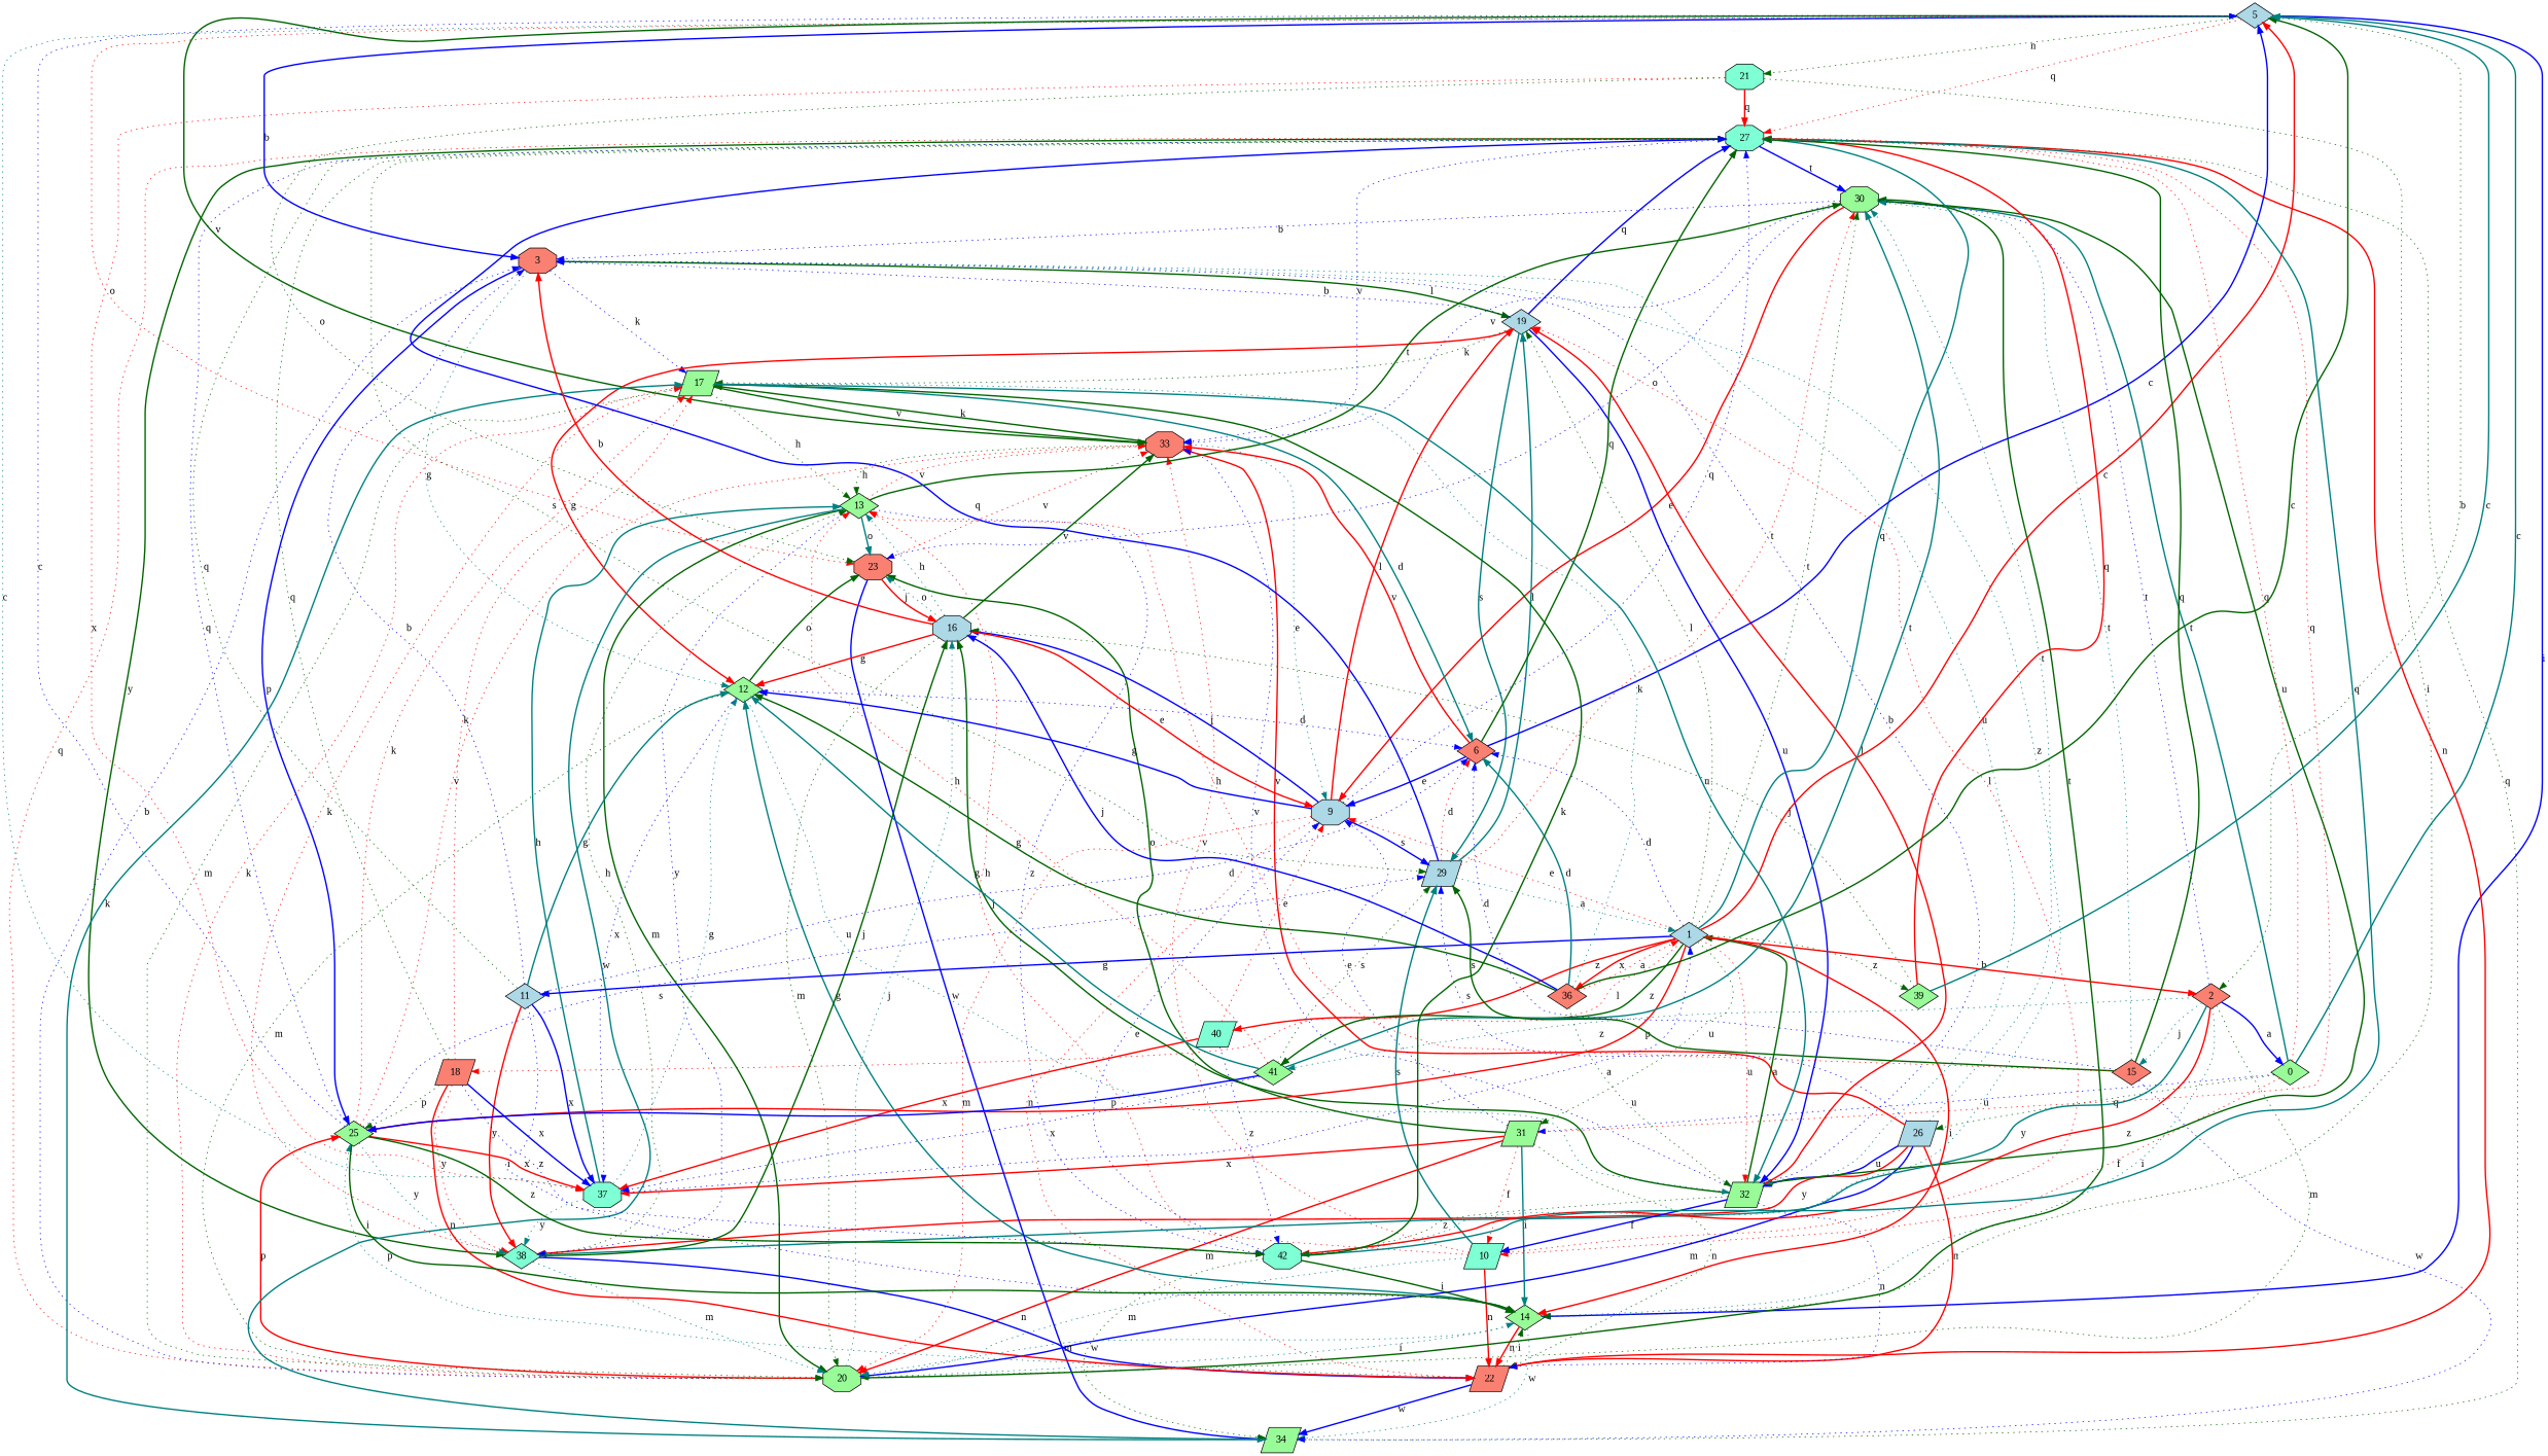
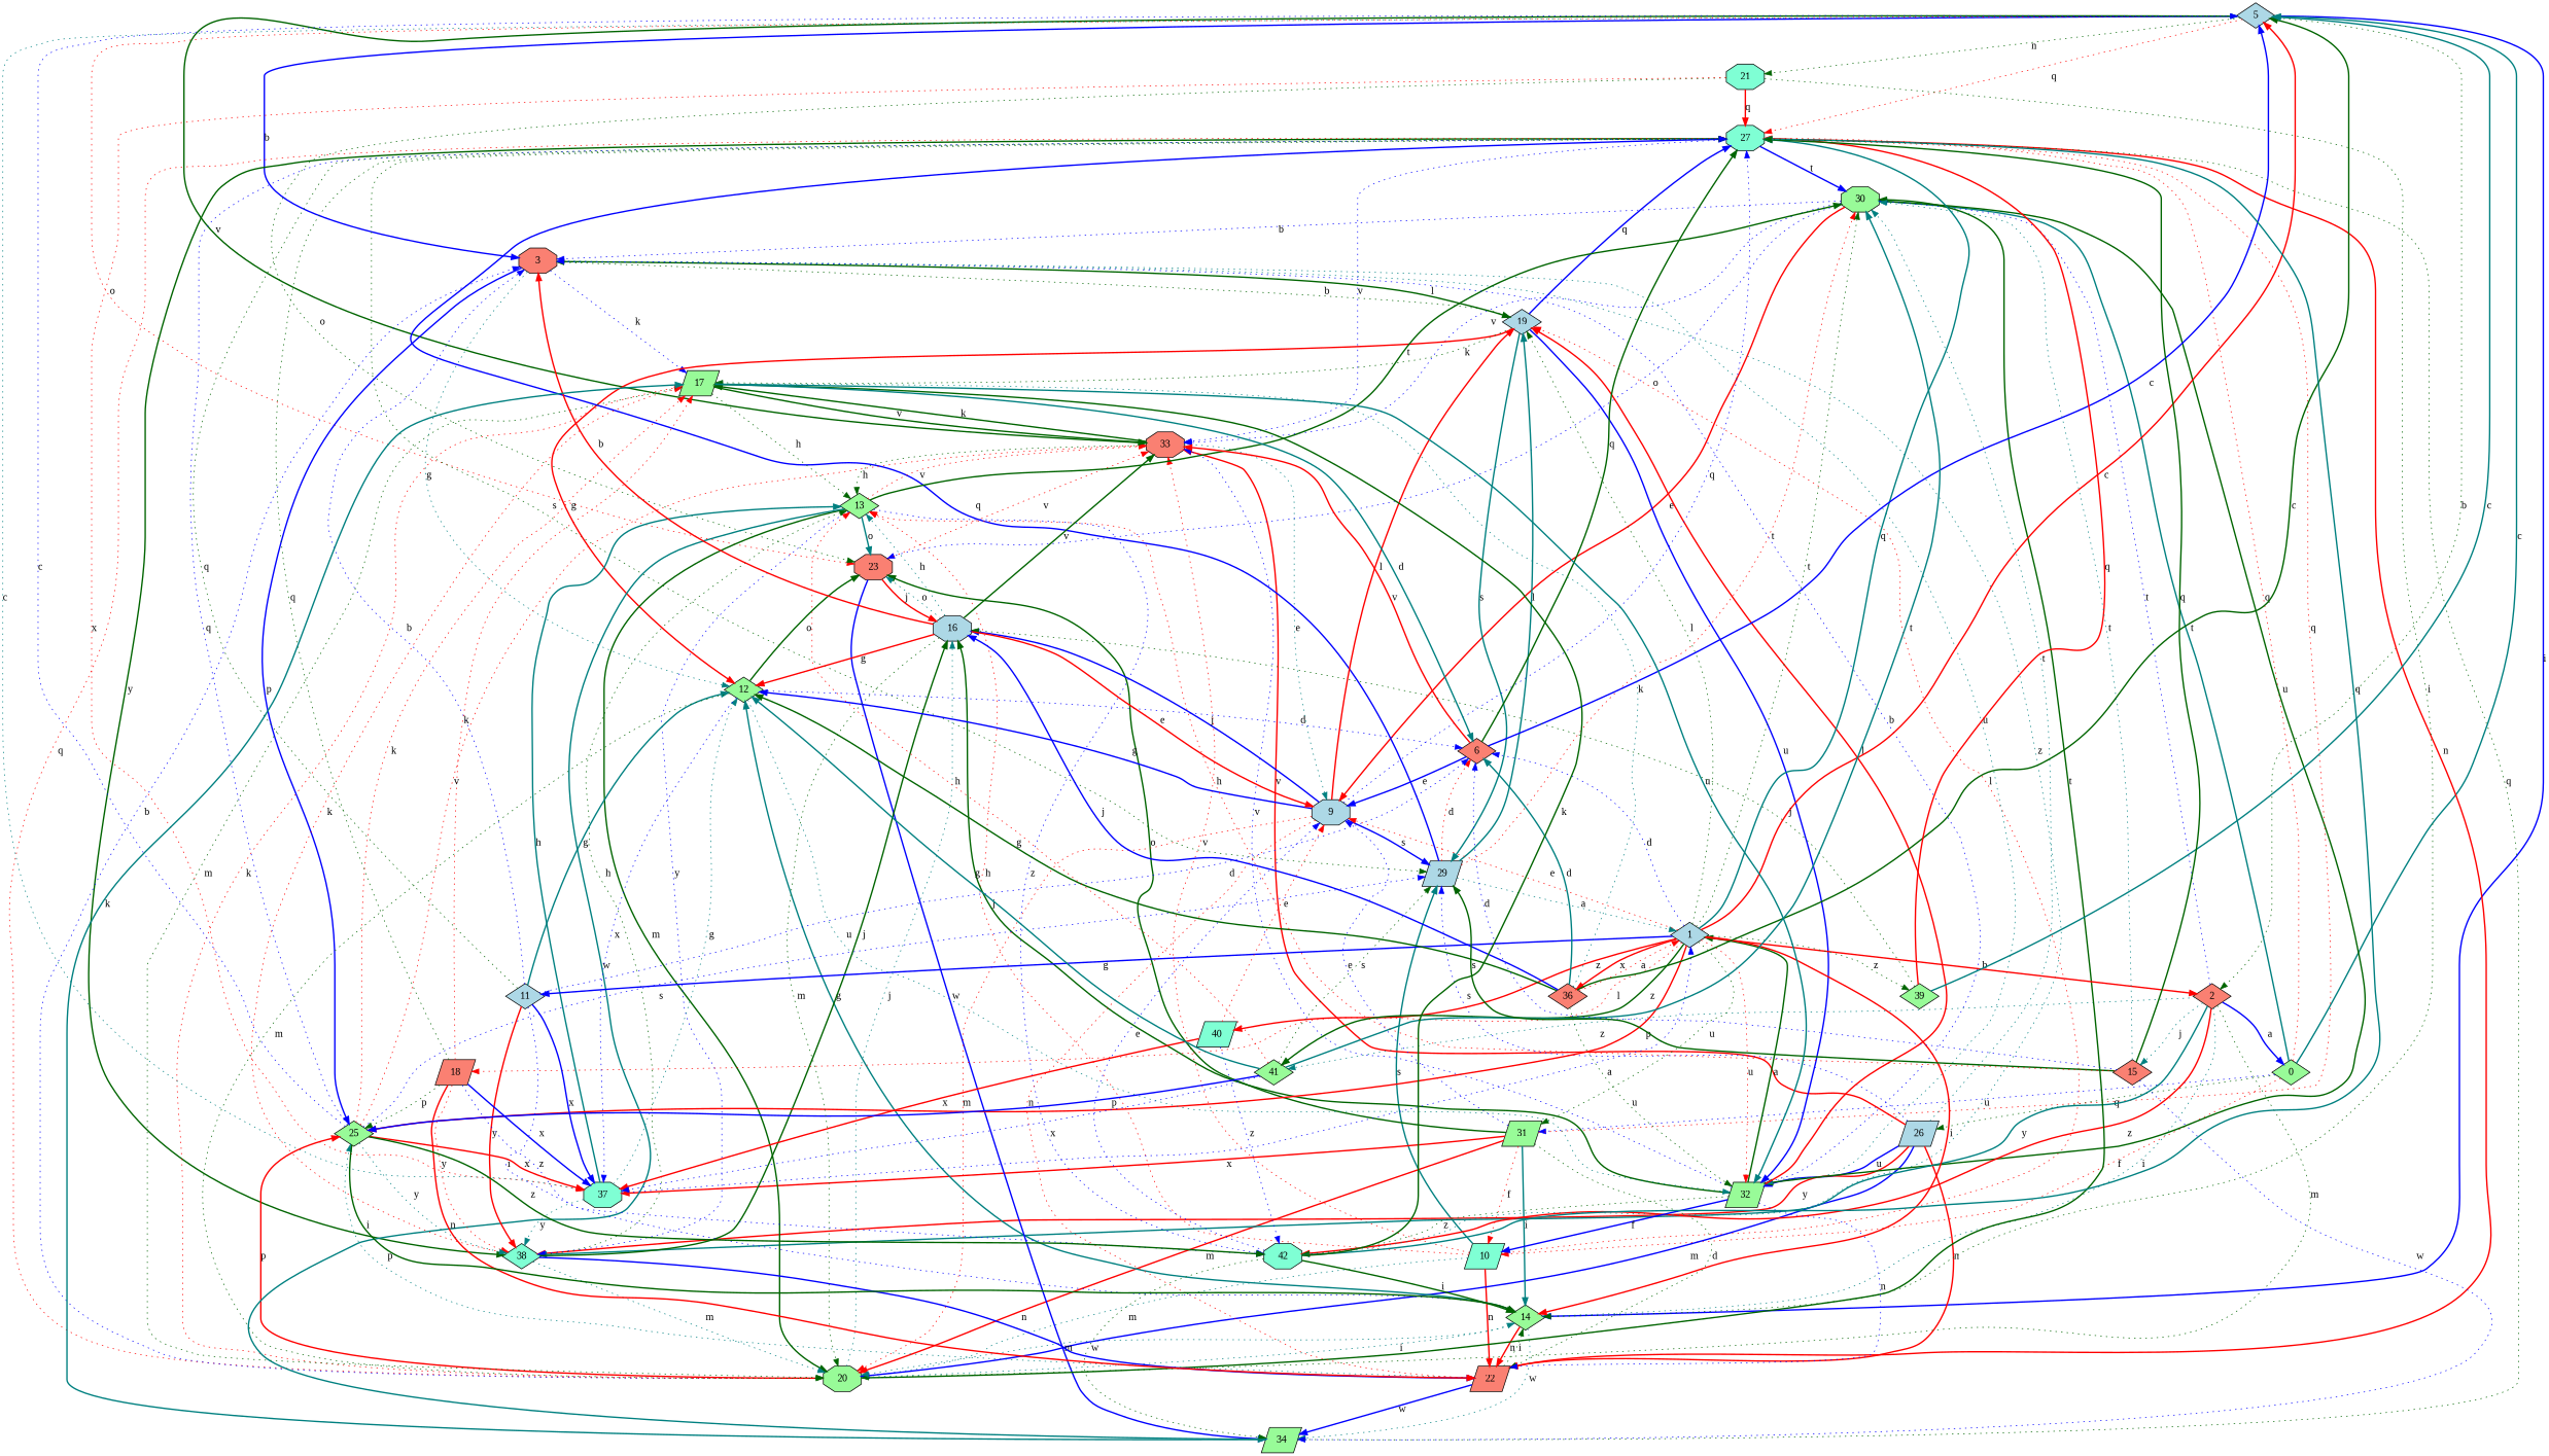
  strict digraph {
    fontname="Liberation Serif"
    node [fillcolor=palegreen fontname="Liberation Serif" shape=diamond style=filled]
    edge [color=red fontname="Liberation Serif" style=dotted]
    5 [fillcolor=lightblue]
    0
    10 [fillcolor=aquamarine shape=parallelogram]
    26 [fillcolor=lightblue shape=parallelogram]
    27 [fillcolor=aquamarine shape=octagon]
    30 [shape=octagon]
    31 [shape=parallelogram]
    2 [fillcolor=salmon]
    14
    3 [fillcolor=salmon shape=octagon]
    21 [fillcolor=aquamarine shape=octagon]
    23 [fillcolor=salmon shape=octagon]
    33 [fillcolor=salmon shape=octagon]
    19 [fillcolor=lightblue]
    20 [shape=octagon]
    22 [fillcolor=salmon shape=parallelogram]
    29 [fillcolor=lightblue shape=parallelogram]
    13
    32 [shape=parallelogram]
    38 [fillcolor=aquamarine]
    9 [fillcolor=lightblue shape=octagon]
    37 [fillcolor=aquamarine shape=octagon]
    1 [fillcolor=lightblue]
    6 [fillcolor=salmon]
    11 [fillcolor=lightblue]
    18 [fillcolor=salmon shape=parallelogram]
    25
    36 [fillcolor=salmon]
    39
    40 [fillcolor=aquamarine shape=parallelogram]
    41
    15 [fillcolor=salmon]
    42 [fillcolor=aquamarine shape=octagon]
    12
    16 [fillcolor=lightblue shape=octagon]
    34 [shape=parallelogram]
    17 [shape=parallelogram]
    5 -> 27 [label=q]
    5 -> 2 [color=darkgreen label=b]
    5 -> 14 [color=blue label=i style=bold]
    5 -> 3 [color=blue label=b style=bold]
    5 -> 21 [color=darkgreen label=n]
    5 -> 23 [label=o]
    5 -> 33 [color=darkgreen label=v style=bold]
    0 -> 5 [color=teal label=c style=bold]
    0 -> 10 [label=f]
    0 -> 26 [color=darkgreen label=q]
    0 -> 27 [label=q]
    0 -> 30 [color=teal label=t style=bold]
    0 -> 31 [color=blue label=u]
    10 -> 33 [label=v]
    10 -> 19 [label=l]
    10 -> 20 [color=teal label=m]
    10 -> 22 [label=n style=bold]
    10 -> 29 [color=teal label=s style=bold]
    10 -> 13 [label=h]
    26 -> 30 [color=teal label=t]
    26 -> 33 [label=v style=bold]
    26 -> 20 [color=blue label=m style=bold]
    26 -> 22 [label=n style=bold]
    26 -> 29 [color=blue label=s]
    26 -> 32 [color=blue label=u style=bold]
    26 -> 38 [label=y style=bold]
    27 -> 30 [color=blue label=t style=bold]
    27 -> 33 [color=blue label=v]
    27 -> 22 [label=n style=bold]
    27 -> 29 [color=darkgreen label=s]
    27 -> 38 [color=darkgreen label=y style=bold]
    30 -> 3 [color=blue label=b]
    30 -> 23 [color=blue label=o]
    30 -> 33 [color=blue label=v]
    30 -> 32 [color=darkgreen label=u style=bold]
    30 -> 9 [label=e style=bold]
    31 -> 10 [label=f]
    31 -> 27 [label=q]
    31 -> 14 [color=teal label=i style=bold]
    31 -> 23 [color=darkgreen label=o style=bold]
    31 -> 20 [label=m style=bold]
-   31 -> 22 [color=darkgreen label=n]
+   31 -> 22 [color=darkgreen label=d]
    31 -> 9 [color=blue label=e]
    31 -> 37 [label=x style=bold]
    2 -> 0 [color=blue label=a style=bold]
    2 -> 30 [color=blue label=t]
    2 -> 14 [color=teal label=i]
    2 -> 20 [color=darkgreen label=m]
    2 -> 38 [color=teal label=y style=bold]
    2 -> 41 [color=teal label=z]
    2 -> 15 [color=teal label=j]
    2 -> 42 [label=z style=bold]
    14 -> 20 [color=teal label=m]
    14 -> 22 [label=n style=bold]
    14 -> 12 [color=teal label=g style=bold]
    14 -> 34 [color=teal label=w]
    3 -> 19 [color=darkgreen label=l style=bold]
    3 -> 32 [color=teal label=u]
    3 -> 25 [color=blue label=p style=bold]
    3 -> 42 [color=teal label=z]
    3 -> 12 [color=teal label=g]
    3 -> 17 [color=blue label=k]
    21 -> 27 [label=q style=bold]
    21 -> 14 [color=darkgreen label=i]
    21 -> 23 [color=darkgreen label=o]
    21 -> 37 [label=x]
    23 -> 33 [label=v]
    23 -> 16 [label=j style=bold]
    23 -> 34 [color=blue label=w style=bold]
    33 -> 13 [color=darkgreen label=h]
    33 -> 9 [color=teal label=e]
    33 -> 17 [color=darkgreen label=k style=bold]
    19 -> 27 [color=blue label=q style=bold]
-   19 -> 3 [color=blue label=b]
+   19 -> 3 [color=darkgreen label=b]
    19 -> 29 [color=teal label=s style=bold]
    19 -> 32 [color=blue label=u style=bold]
    19 -> 12 [label=g style=bold]
    19 -> 17 [color=darkgreen label=k]
    20 -> 27 [label=q]
    20 -> 30 [color=darkgreen label=t style=bold]
    20 -> 14 [color=teal label=i]
    20 -> 3 [color=blue label=b]
    20 -> 25 [label=p style=bold]
    20 -> 16 [color=teal label=j]
    20 -> 17 [label=k]
    22 -> 14 [color=darkgreen label=i]
    22 -> 25 [color=teal label=p]
    22 -> 34 [color=blue label=w style=bold]
    29 -> 27 [color=blue label=q style=bold]
    29 -> 30 [label=t]
    29 -> 19 [color=teal label=l style=bold]
    29 -> 1 [color=teal label=a]
    29 -> 6 [label=d]
    13 -> 30 [color=darkgreen label=t style=bold]
    13 -> 23 [color=teal label=o style=bold]
    13 -> 33 [label=v]
    13 -> 20 [color=darkgreen label=m style=bold]
    13 -> 38 [color=blue label=y]
    13 -> 42 [color=blue label=z]
    13 -> 34 [color=teal label=w style=bold]
    32 -> 10 [color=blue label=f style=bold]
    32 -> 3 [color=blue label=b]
    32 -> 33 [color=blue label=v]
    32 -> 19 [label=l style=bold]
    32 -> 22 [color=blue label=n]
    32 -> 1 [color=darkgreen label=a style=bold]
    32 -> 42 [color=darkgreen label=z]
    32 -> 16 [color=darkgreen label=j style=bold]
    38 -> 20 [color=teal label=m]
    38 -> 22 [color=blue label=n style=bold]
    38 -> 13 [color=darkgreen label=h]
    38 -> 16 [color=darkgreen label=j style=bold]
    38 -> 17 [label=k]
    9 -> 27 [color=blue label=q]
    9 -> 19 [label=l style=bold]
    9 -> 20 [label=m]
    9 -> 22 [label=n]
    9 -> 29 [color=blue label=s style=bold]
    9 -> 12 [color=blue label=g style=bold]
    9 -> 16 [color=blue label=j style=bold]
    37 -> 5 [color=teal label=c]
    37 -> 13 [color=teal label=h style=bold]
    37 -> 38 [color=teal label=y]
    37 -> 1 [color=blue label=a]
    37 -> 12 [color=teal label=g]
    1 -> 5 [label=c style=bold]
    1 -> 27 [color=teal label=q style=bold]
    1 -> 30 [color=darkgreen label=t]
    1 -> 31 [color=darkgreen label=u]
    1 -> 2 [label=b style=bold]
    1 -> 14 [label=i style=bold]
    1 -> 19 [color=darkgreen label=l]
    1 -> 32 [label=u]
    1 -> 9 [label=e]
    1 -> 6 [color=blue label=d]
    1 -> 11 [color=blue label=g style=bold]
    1 -> 18 [label=l]
    1 -> 25 [label=p style=bold]
    1 -> 36 [label=x style=bold]
    1 -> 39 [color=darkgreen label=z]
    1 -> 40 [label=z style=bold]
    1 -> 41 [color=darkgreen label=z style=bold]
    6 -> 5 [color=blue label=c style=bold]
    6 -> 27 [color=darkgreen label=q style=bold]
    6 -> 33 [label=v style=bold]
    6 -> 9 [color=blue label=e style=bold]
    11 -> 27 [color=darkgreen label=q]
    11 -> 14 [color=blue label=i]
    11 -> 3 [color=blue label=b]
    11 -> 38 [label=y style=bold]
    11 -> 37 [color=blue label=x style=bold]
    11 -> 6 [color=blue label=d]
    11 -> 12 [color=teal label=g style=bold]
    18 -> 27 [color=darkgreen label=q]
    18 -> 22 [label=n style=bold]
    18 -> 38 [label=y]
    18 -> 37 [color=blue label=x style=bold]
    18 -> 25 [color=darkgreen label=p]
    18 -> 42 [color=blue label=z]
    18 -> 17 [label=k]
    25 -> 5 [color=blue label=c]
    25 -> 27 [color=blue label=q]
    25 -> 14 [color=darkgreen label=i style=bold]
    25 -> 33 [label=v]
    25 -> 29 [color=blue label=s]
    25 -> 38 [color=teal label=y]
    25 -> 37 [label=x style=bold]
    25 -> 42 [color=darkgreen label=z style=bold]
    25 -> 17 [label=k]
    36 -> 5 [color=darkgreen label=c style=bold]
    36 -> 32 [color=darkgreen label=u]
    36 -> 1 [label=a]
    36 -> 6 [color=teal label=d style=bold]
    36 -> 12 [color=darkgreen label=g style=bold]
    36 -> 16 [color=blue label=j style=bold]
    36 -> 17 [color=teal label=k]
    39 -> 5 [color=teal label=c style=bold]
    39 -> 27 [label=q style=bold]
    39 -> 16 [color=darkgreen label=j]
    40 -> 9 [label=e]
    40 -> 37 [label=x style=bold]
    40 -> 42 [color=blue label=z]
    41 -> 30 [color=teal label=t style=bold]
    41 -> 29 [color=darkgreen label=s]
    41 -> 13 [label=h]
    41 -> 37 [color=blue label=x]
    41 -> 25 [color=blue label=p style=bold]
    41 -> 12 [color=teal label=g style=bold]
    15 -> 27 [color=darkgreen label=q style=bold]
    15 -> 30 [color=teal label=t]
    15 -> 29 [color=darkgreen label=s style=bold]
    15 -> 13 [label=h]
    15 -> 6 [color=blue label=d]
    15 -> 34 [color=blue label=w]
    42 -> 27 [color=teal label=q style=bold]
    42 -> 14 [color=darkgreen label=i style=bold]
    42 -> 9 [color=blue label=e]
    42 -> 34 [color=darkgreen label=w]
    42 -> 17 [color=darkgreen label=k style=bold]
    12 -> 23 [color=darkgreen label=o style=bold]
    12 -> 20 [color=darkgreen label=m]
    12 -> 32 [color=teal label=u]
    12 -> 37 [color=blue label=x]
    12 -> 6 [color=blue label=d]
    16 -> 3 [label=b style=bold]
    16 -> 23 [color=teal label=o]
    16 -> 33 [color=darkgreen label=v style=bold]
    16 -> 20 [color=darkgreen label=m]
    16 -> 13 [color=teal label=h]
    16 -> 9 [label=e style=bold]
    16 -> 12 [label=g style=bold]
    34 -> 27 [color=darkgreen label=q]
    34 -> 17 [color=teal label=k style=bold]
    17 -> 33 [color=darkgreen label=v style=bold]
    17 -> 20 [color=darkgreen label=m]
    17 -> 13 [color=darkgreen label=h]
    17 -> 32 [color=teal label=u style=bold]
    17 -> 6 [color=teal label=d style=bold]
  }
